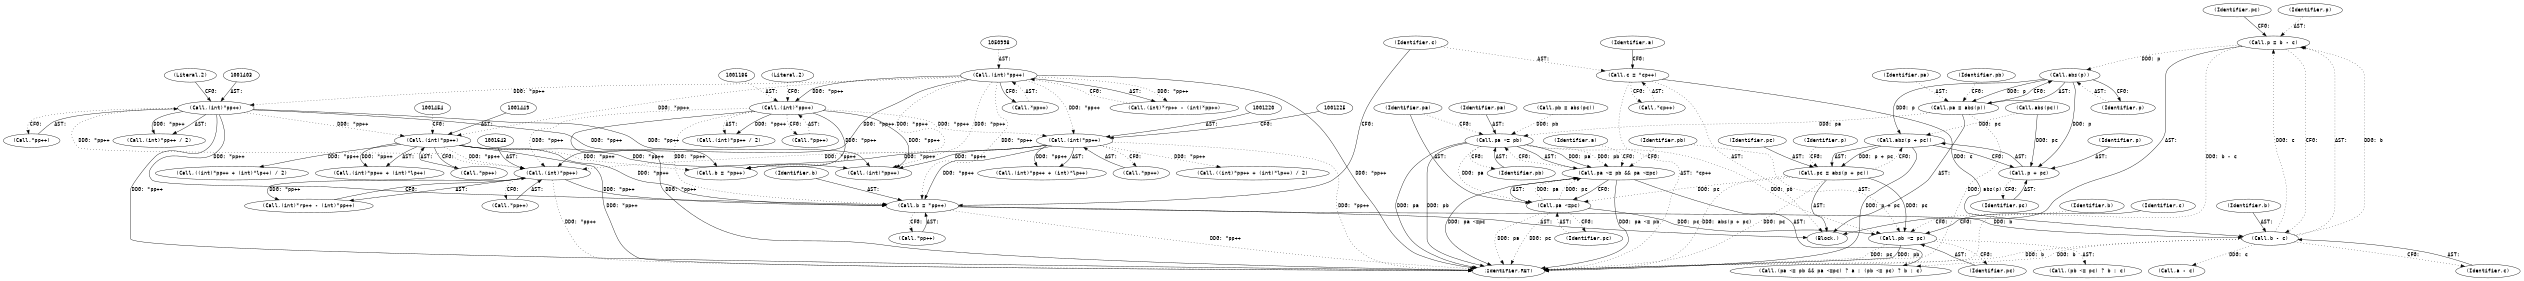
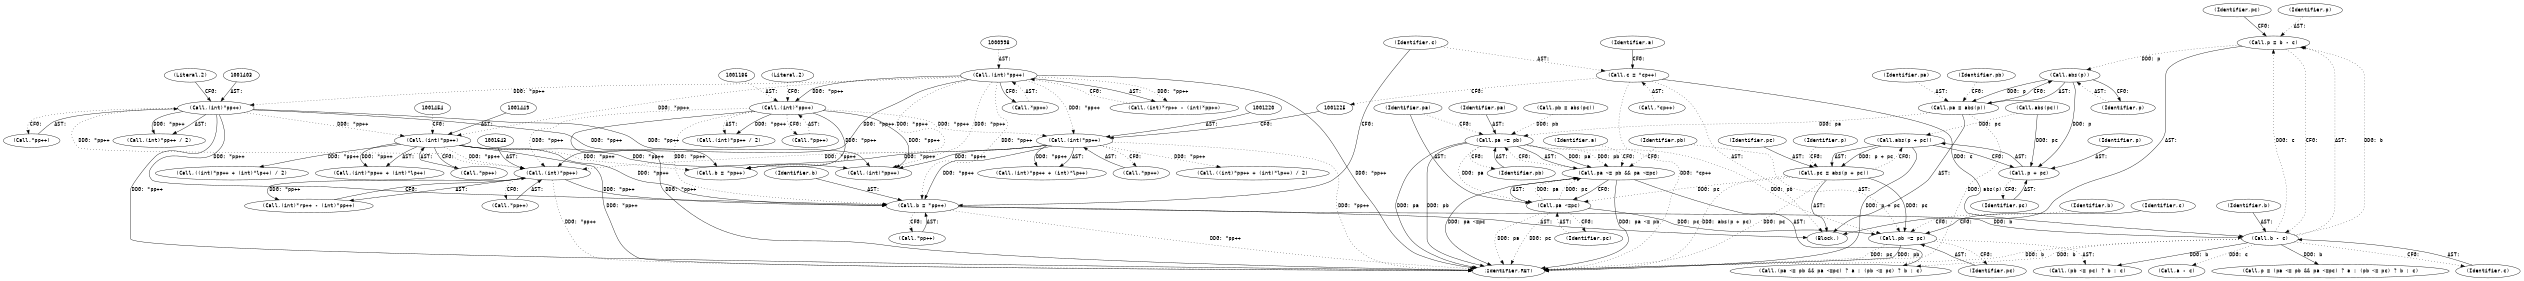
  digraph {
    fontname="DejaVu Sans Mono"
    node [fontname="DejaVu Sans Mono"]
    edge [fontname="DejaVu Sans Mono" style=solid]
    n1 [label="(Call,p = b - c)"]
    n2 [label="(Call,b - c)"]
    n3 [label="(Call,abs(p))"]
    n4 [label="(Block,)"]
    n5 [label="(Identifier,RET)"]
    n6 [label="(Call,a - c)"]
+   n7 [label="(Call,p = (pa <= pb && pa <=pc) ? a : (pb <= pc) ? b : c)"]
    n8 [label="(Identifier,c)"]
    n9 [label="(Call,(pb <= pc) ? b : c)"]
    n10 [label="(Call,(pa <= pb && pa <=pc) ? a : (pb <= pc) ? b : c)"]
    n11 [label="(Call,pa = abs(p))"]
    n12 [label="(Call,abs(p + pc))"]
    n13 [label="(Call,p + pc)"]
    n14 [label="(Identifier,p)"]
    n15 [label="(Call,b = *pp++)"]
    n16 [label="(Call,*pp++)"]
    n17 [label="(Call,(int)*pp++)"]
    n18 [label="(Call,(int)*pp++)"]
    n19 [label="(Call,(int)*pp++ + (int)*lp++)"]
    n20 [label="(Call,b = *pp++)"]
    n21 [label="(Call,*pp++)"]
    n22 [label="(Call,((int)*pp++ + (int)*lp++) / 2)"]
    n23 [label="(Call,(int)*pp++)"]
    n24 [label="(Call,(int)*rp++ - (int)*pp++)"]
    n25 [label="(Call,*pp++)"]
    n26 [label="(Call,(int)*pp++)"]
    n27 [label="(Call,(int)*pp++)"]
    n28 [label="(Call,(int)*pp++)"]
    n29 [label="(Call,(int)*pp++)"]
    n30 [label="(Call,(int)*rp++ - (int)*pp++)"]
    n31 [label="(Call,*pp++)"]
    n32 [label="(Call,(int)*pp++ / 2)"]
    n33 [label="(Call,*pp++)"]
    n34 [label="(Call,(int)*pp++ / 2)"]
    n35 [label="(Call,*pp++)"]
    n36 [label="(Call,*pp++)"]
    n37 [label="(Call,(int)*pp++ + (int)*lp++)"]
    n38 [label="(Call,((int)*pp++ + (int)*lp++) / 2)"]
    n39 [label="(Call,c = *cp++)"]
    n40 [label="(Call,*cp++)"]
    n41 [label="(Call,pa <= pb)"]
    n42 [label="(Call,pc = abs(p + pc))"]
    n43 [label="(Identifier,pc)"]
    n44 [label="(Call,pa <= pb && pa <=pc)"]
    n45 [label="(Call,pa <=pc)"]
    n46 [label="(Call,pb <= pc)"]
    n47 [label="(Identifier,pb)"]
    n48 [label="(Identifier,pc)"]
    n49 [label="(Identifier,pc)"]
    n50 [label="(Identifier,a)"]
    n51 [label="(Identifier,p)"]
    n52 [label="(Identifier,c)"]
    n53 [label="(Identifier,c)"]
    n54 [label="(Identifier,pc)"]
    n55 [label="(Identifier,p)"]
    n56 [label="(Literal,2)"]
    n57 [label="(Identifier,pa)"]
    n58 [label="(Call,pb = abs(pc))"]
    n59 [label="(Identifier,pc)"]
    n60 [label="(Identifier,p)"]
    n61 [label="(Identifier,b)"]
    n62 [label="(Call,abs(pc))"]
    n63 [label="(Identifier,a)"]
    n64 [label="(Identifier,pb)"]
    n65 [label="(Identifier,b)"]
    n66 [label="(Identifier,pb)"]
    n67 [label="(Identifier,pa)"]
    n68 [label="(Literal,2)"]
    n69 [label="(Identifier,b)"]
    n70 [label="(Identifier,pa)"]
    1001220
    1001225
-   1000998 [label=1050998]
+   1000998
    1001186
    1001403
    1001643
    1001449
    1001454
    n1 -> n2 [label="CFG: " style=dotted]
    n1 -> n3 [label="DDG: p" style=dotted]
    n1 -> n4 [label="AST: "]
-   n1 -> n5 [label="DDG: b - c" style=dotted]
    n2 -> n1 [label="AST: " style=dotted]
    n2 -> n1 [label="DDG: b" style=dotted]
    n2 -> n1 [label="DDG: c" style=dotted]
    n2 -> n5 [label="DDG: b" style=dotted]
    n2 -> n6 [label="DDG: c" style=dotted]
+   n2 -> n7 [label="DDG: b"]
    n2 -> n8 [label="CFG: " style=dotted]
+   n2 -> n9 [label="DDG: b"]
    n2 -> n10 [label="DDG: b" style=dotted]
    n3 -> n11 [label="AST: "]
    n3 -> n11 [label="DDG: p"]
-   n3 -> n12 [label="DDG: p"]
    n3 -> n13 [label="DDG: p"]
    n3 -> n14 [label="CFG: "]
    n8 -> n2 [label="AST: "]
    n11 -> n3 [label="CFG: "]
    n11 -> n4 [label="AST: "]
    n11 -> n5 [label="DDG: abs(p)" style=dotted]
    n11 -> n41 [label="DDG: pa" style=dotted]
    n12 -> n5 [label="DDG: p + pc"]
    n12 -> n13 [label="CFG: "]
    n12 -> n42 [label="AST: "]
    n12 -> n42 [label="DDG: p + pc"]
    n13 -> n12 [label="AST: "]
    n13 -> n43 [label="CFG: " style=dotted]
    n14 -> n3 [label="AST: " style=dotted]
    n15 -> n2 [label="DDG: b"]
    n15 -> n4 [label="AST: "]
    n15 -> n5 [label="DDG: *pp++" style=dotted]
    n15 -> n16 [label="CFG: " style=dotted]
    n16 -> n15 [label="AST: "]
    n17 -> n5 [label="DDG: *pp++" style=dotted]
    n17 -> n15 [label="DDG: *pp++"]
    n17 -> n18 [label="DDG: *pp++" style=dotted]
    n17 -> n19 [label="AST: "]
    n17 -> n19 [label="DDG: *pp++"]
    n17 -> n20 [label="DDG: *pp++"]
    n17 -> n21 [label="CFG: " style=dotted]
    n17 -> n22 [label="DDG: *pp++" style=dotted]
    n17 -> n23 [label="DDG: *pp++"]
    n18 -> n5 [label="DDG: *pp++" style=dotted]
    n18 -> n15 [label="DDG: *pp++"]
    n18 -> n24 [label="AST: "]
    n18 -> n24 [label="DDG: *pp++"]
    n18 -> n25 [label="CFG: " style=dotted]
    n21 -> n17 [label="AST: "]
    n24 -> n18 [label="CFG: "]
    n25 -> n18 [label="AST: "]
    n26 -> n5 [label="DDG: *pp++"]
    n26 -> n15 [label="DDG: *pp++" style=dotted]
    n26 -> n17 [label="DDG: *pp++" style=dotted]
    n26 -> n18 [label="DDG: *pp++"]
    n26 -> n20 [label="DDG: *pp++" style=dotted]
    n26 -> n23 [label="DDG: *pp++" style=dotted]
    n26 -> n27 [label="DDG: *pp++"]
    n26 -> n28 [label="DDG: *pp++" style=dotted]
    n26 -> n29 [label="DDG: *pp++" style=dotted]
    n26 -> n30 [label="AST: "]
    n26 -> n30 [label="DDG: *pp++" style=dotted]
    n26 -> n31 [label="CFG: "]
    n27 -> n5 [label="DDG: *pp++"]
    n27 -> n15 [label="DDG: *pp++" style=dotted]
    n27 -> n17 [label="DDG: *pp++" style=dotted]
    n27 -> n18 [label="DDG: *pp++" style=dotted]
    n27 -> n20 [label="DDG: *pp++"]
    n27 -> n23 [label="DDG: *pp++"]
    n27 -> n32 [label="AST: " style=dotted]
    n27 -> n32 [label="DDG: *pp++"]
    n27 -> n33 [label="CFG: " style=dotted]
    n28 -> n5 [label="DDG: *pp++"]
    n28 -> n15 [label="DDG: *pp++"]
    n28 -> n18 [label="DDG: *pp++" style=dotted]
    n28 -> n20 [label="DDG: *pp++"]
    n28 -> n23 [label="DDG: *pp++"]
    n28 -> n29 [label="DDG: *pp++" style=dotted]
    n28 -> n34 [label="AST: "]
    n28 -> n34 [label="DDG: *pp++"]
    n28 -> n35 [label="CFG: " style=dotted]
    n29 -> n5 [label="DDG: *pp++"]
    n29 -> n15 [label="DDG: *pp++"]
    n29 -> n18 [label="DDG: *pp++" style=dotted]
    n29 -> n20 [label="DDG: *pp++" style=dotted]
    n29 -> n23 [label="DDG: *pp++"]
    n29 -> n36 [label="CFG: "]
    n29 -> n37 [label="AST: "]
    n29 -> n37 [label="DDG: *pp++"]
    n29 -> n38 [label="DDG: *pp++"]
    n30 -> n26 [label="CFG: " style=dotted]
    n31 -> n26 [label="AST: " style=dotted]
    n33 -> n27 [label="AST: " style=dotted]
    n35 -> n28 [label="AST: "]
    n36 -> n29 [label="AST: "]
    n39 -> n2 [label="DDG: c"]
    n39 -> n4 [label="AST: " style=dotted]
-   n39 -> n5 [label="AST: *cp++" style=dotted]
-   n39 -> n40 [label="CFG: " style=dotted]
+   n39 -> n5 [label="DDG: *cp++" style=dotted]
+   n39 -> 1001225 [label="CFG: " style=dotted]
    n40 -> n39 [label="AST: " style=dotted]
    n41 -> n5 [label="DDG: pb"]
    n41 -> n5 [label="DDG: pa"]
    n41 -> n44 [label="AST: "]
    n41 -> n44 [label="DDG: pa"]
    n41 -> n44 [label="DDG: pb" style=dotted]
    n41 -> n45 [label="DDG: pa" style=dotted]
    n41 -> n46 [label="DDG: pb" style=dotted]
    n41 -> n47 [label="CFG: " style=dotted]
    n42 -> n4 [label="AST: "]
    n42 -> n5 [label="DDG: abs(p + pc)" style=dotted]
    n42 -> n5 [label="DDG: pc" style=dotted]
    n42 -> n12 [label="CFG: " style=dotted]
    n42 -> n45 [label="DDG: pc" style=dotted]
    n42 -> n46 [label="DDG: pc"]
    n43 -> n13 [label="AST: "]
    n44 -> n5 [label="DDG: pa <= pb"]
    n44 -> n5 [label="DDG: pa <=pc"]
    n44 -> n10 [label="AST: "]
    n44 -> n41 [label="CFG: " style=dotted]
    n44 -> n45 [label="CFG: "]
    n45 -> n5 [label="DDG: pc" style=dotted]
    n45 -> n5 [label="DDG: pa" style=dotted]
    n45 -> n44 [label="AST: "]
    n45 -> n44 [label="DDG: pa" style=dotted]
    n45 -> n44 [label="DDG: pc" style=dotted]
    n45 -> n46 [label="DDG: pc"]
    n45 -> n48 [label="CFG: " style=dotted]
    n46 -> n5 [label="DDG: pc" style=dotted]
    n46 -> n5 [label="DDG: pb"]
    n46 -> n9 [label="AST: " style=dotted]
    n46 -> n49 [label="CFG: " style=dotted]
    n47 -> n41 [label="AST: "]
    n48 -> n45 [label="AST: " style=dotted]
    n49 -> n46 [label="AST: "]
    n50 -> n39 [label="CFG: "]
    n51 -> n13 [label="AST: "]
    n52 -> n15 [label="CFG: "]
    n52 -> n39 [label="AST: " style=dotted]
    n53 -> n46 [label="CFG: "]
    n54 -> n1 [label="CFG: "]
    n55 -> n1 [label="AST: " style=dotted]
    n56 -> n28 [label="CFG: "]
    n57 -> n41 [label="CFG: " style=dotted]
    n57 -> n45 [label="AST: "]
    n58 -> n41 [label="DDG: pb" style=dotted]
    n59 -> n42 [label="AST: "]
    n60 -> n42 [label="CFG: " style=dotted]
    n61 -> n15 [label="AST: "]
    n62 -> n12 [label="DDG: pc" style=dotted]
    n62 -> n13 [label="DDG: pc"]
    n63 -> n44 [label="CFG: " style=dotted]
    n64 -> n11 [label="CFG: " style=dotted]
    n65 -> n2 [label="AST: "]
    n66 -> n44 [label="CFG: " style=dotted]
    n66 -> n46 [label="AST: " style=dotted]
    n67 -> n11 [label="AST: " style=dotted]
    n68 -> n27 [label="CFG: " style=dotted]
    n69 -> n46 [label="CFG: " style=dotted]
    n70 -> n41 [label="AST: "]
    1001220 -> n17 [label="AST: "]
    1001225 -> n17 [label="CFG: "]
    1000998 -> n26 [label="AST: " style=dotted]
    1001186 -> n27 [label="AST: " style=dotted]
    1001403 -> n28 [label="AST: "]
    1001643 -> n18 [label="AST: "]
    1001449 -> n29 [label="AST: "]
    1001454 -> n29 [label="CFG: " style=dotted]
  }
